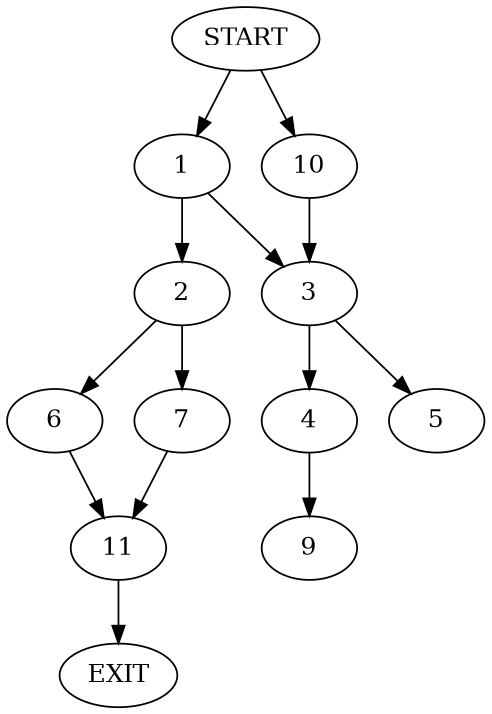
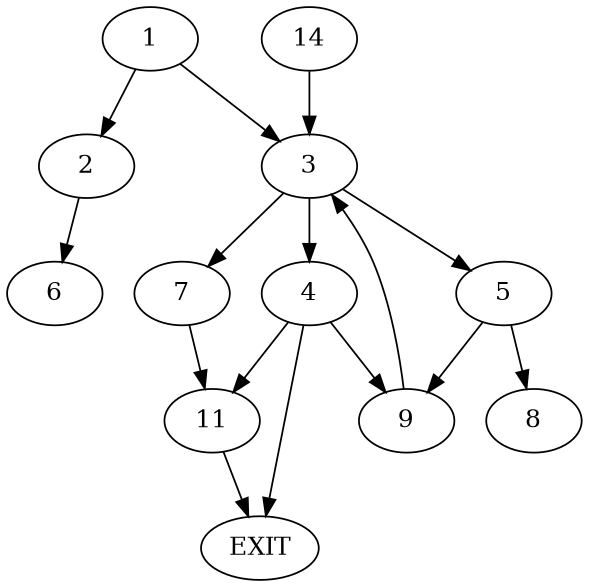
  digraph {
-   n1 [label=START]
    1
-   10
+   10 [label=14]
    2
    3
    n6 [label=EXIT]
    6
    7
    4
    5
    11
    9
-   n1 -> 1
-   n1 -> 10
+   8
    1 -> 2
    1 -> 3
    10 -> 3
    2 -> 6
-   2 -> 7
+   3 -> 7
    3 -> 4
    3 -> 5
-   6 -> 11
+   4 -> 11
    7 -> 11
+   4 -> n6
    4 -> 9
+   5 -> 9
+   5 -> 8
    11 -> n6
+   9 -> 3
  }
